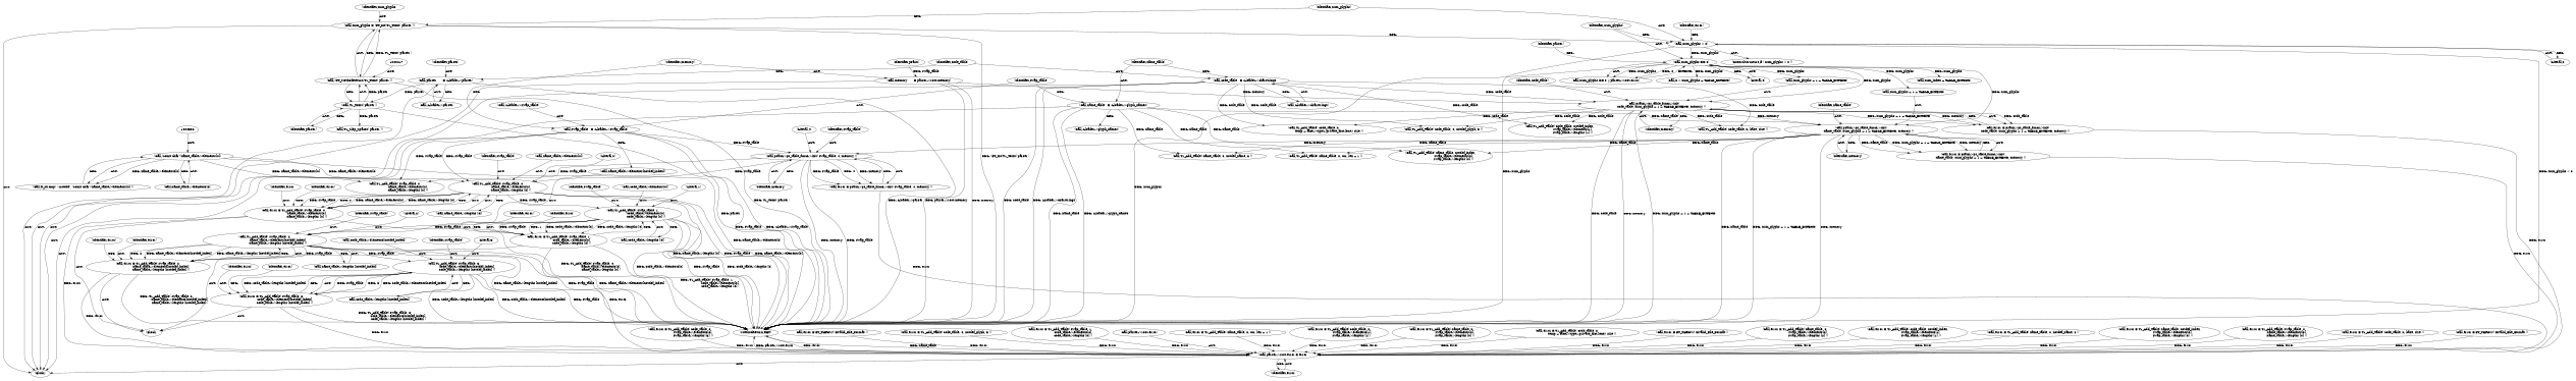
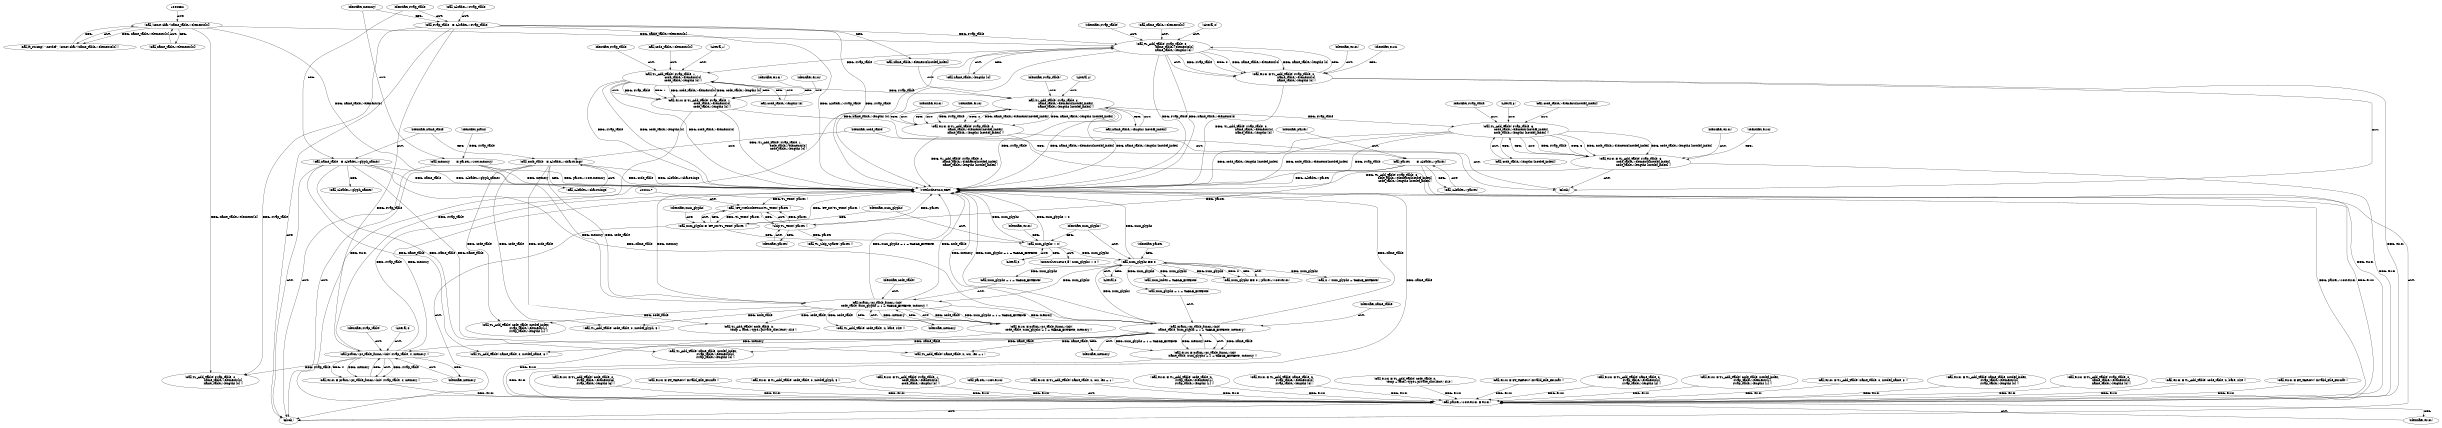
  digraph {
    n1 [label="(Call,T1_Add_Table( swap_table, 0,\n                            name_table->elements[0],\n                            name_table->lengths [0] ))"]
    n2 [label="(Call,error = T1_Add_Table( swap_table, 0,\n                            name_table->elements[0],\n                            name_table->lengths [0] ))"]
    n3 [label="(Call,T1_Add_Table( swap_table, 1,\n                            code_table->elements[0],\n                            code_table->lengths [0] ))"]
    n4 [label="(Call,name_table->lengths [0])"]
    n5 [label="(MethodReturn,RET)"]
    n6 [label="(Call,parser->root.error = error)"]
    n7 [label="(Block,)"]
    n8 [label="(Call,error = T1_Add_Table( swap_table, 1,\n                            code_table->elements[0],\n                            code_table->lengths [0] ))"]
    n9 [label="(Call,T1_Add_Table( swap_table, 2,\n                            name_table->elements[notdef_index],\n                            name_table->lengths [notdef_index] ))"]
    n10 [label="(Call,code_table->lengths [0])"]
    n11 [label="(Call,psaux->ps_table_funcs->init( swap_table, 4, memory ))"]
    n12 [label="(Identifier,memory)"]
    n13 [label="(Call,T1_Add_Table( swap_table, 0,\n                            name_table->elements[0],\n                            name_table->lengths [0] ))"]
    n14 [label="(Call,error = psaux->ps_table_funcs->init( swap_table, 4, memory ))"]
    n15 [label="(Call,swap_table   = &loader->swap_table)"]
    n16 [label="(Block,)"]
    n17 [label="(Call,name_table->elements[notdef_index])"]
    n18 [label="(Call,&loader->swap_table)"]
    n19 [label="(Call,psaux->ps_table_funcs->init(\n                name_table, num_glyphs + 1 + TABLE_EXTEND, memory ))"]
    n20 [label="(Call,T1_Add_Table( name_table, n, cur, len + 1 ))"]
    n21 [label="(Call,error = psaux->ps_table_funcs->init(\n                name_table, num_glyphs + 1 + TABLE_EXTEND, memory ))"]
    n22 [label="(Identifier,memory)"]
    n23 [label="(Call,T1_Add_Table( name_table, 0, notdef_name, 8 ))"]
    n24 [label="(Call,T1_Add_Table( name_table, notdef_index,\n                            swap_table->elements[0],\n                            swap_table->lengths [0] ))"]
    n25 [label="(Call,name_table   = &loader->glyph_names)"]
    n26 [label="(Call,&loader->glyph_names)"]
    n27 [label="(Call,num_glyphs == 0)"]
    n28 [label="(Call,psaux->ps_table_funcs->init(\n                code_table, num_glyphs + 1 + TABLE_EXTEND, memory ))"]
    n29 [label="(Call,num_glyphs + 1 + TABLE_EXTEND)"]
    n30 [label="(Call,num_index + TABLE_EXTEND)"]
    n31 [label="(Call,num_glyphs == 0 || parser->root.error)"]
    n32 [label="(Call,num_glyphs + 1 + TABLE_EXTEND)"]
    n33 [label="(Call,n < num_glyphs + TABLE_EXTEND)"]
    n34 [label="(Literal,0)"]
    n35 [label="(Call,T1_Add_Table( code_table, 0, notdef_glyph, 5 ))"]
    n36 [label="(Call,error = psaux->ps_table_funcs->init(\n                code_table, num_glyphs + 1 + TABLE_EXTEND, memory ))"]
    n37 [label="(Call,T1_Add_Table( code_table, n, base, size ))"]
    n38 [label="(Identifier,memory)"]
    n39 [label="(Call,T1_Add_Table( code_table, notdef_index,\n                            swap_table->elements[1],\n                            swap_table->lengths [1] ))"]
    n40 [label="(Call,T1_Add_Table( code_table, n,\n                                temp + face->type1.private_dict.lenIV, size ))"]
    n41 [label="(Call,num_glyphs < 0)"]
    n42 [label="(ControlStructure,if ( num_glyphs < 0 ))"]
    n43 [label="(Literal,0)"]
    n44 [label="(Call,num_glyphs = (FT_Int)T1_ToInt( parser ))"]
    n45 [label="(Call,(FT_MethodReturn)T1_ToInt( parser ))"]
-   n46 [label="(Call,T1_ToInt( parser ))"]
+   n46 [label="(Skip,T1_ToInt( parser ))"]
    n47 [label="(Identifier,parser)"]
    n48 [label="(Call,T1_Skip_Spaces( parser ))"]
    n49 [label="(Call,parser       = &loader->parser)"]
    n50 [label="(Call,&loader->parser)"]
    n51 [label="(Call,code_table   = &loader->charstrings)"]
    n52 [label="(Call,&loader->charstrings)"]
    n53 [label="(Call,memory       = parser->root.memory)"]
    n54 [label="(Call,(const char*)name_table->elements[0])"]
    n55 [label="(Call,name_table->elements[0])"]
    n56 [label="(Call,ft_strcmp( \".notdef\", (const char*)name_table->elements[0] ))"]
    n57 [label="(Identifier,error)"]
    n58 [label="(Call,error = T1_Add_Table( swap_table, 2,\n                            name_table->elements[notdef_index],\n                            name_table->lengths [notdef_index] ))"]
    n59 [label="(Call,T1_Add_Table( swap_table, 3,\n                            code_table->elements[notdef_index],\n                            code_table->lengths [notdef_index] ))"]
    n60 [label="(Call,name_table->lengths [notdef_index])"]
    n61 [label="(Call,error = T1_Add_Table( swap_table, 3,\n                            code_table->elements[notdef_index],\n                            code_table->lengths [notdef_index] ))"]
    n62 [label="(Call,code_table->lengths [notdef_index])"]
    n63 [label="(Call,error = T1_Add_Table( code_table, 0,\n                            swap_table->elements[3],\n                            swap_table->lengths [3] ))"]
    n64 [label="(Call,error = FT_THROW( Invalid_File_Format ))"]
    n65 [label="(Identifier,psaux)"]
    n66 [label="(Identifier,error)"]
    n67 [label="(Call,error = T1_Add_Table( code_table, 0, notdef_glyph, 5 ))"]
    n68 [label="(Identifier,swap_table)"]
    n69 [label="(Identifier,name_table)"]
    n70 [label="(Identifier,code_table)"]
    n71 [label="(Call,error = T1_Add_Table( swap_table, 1,\n                            code_table->elements[0],\n                            code_table->lengths [0] ))"]
    n72 [label="(Call,parser->root.error)"]
    n73 [label="(Call,error = T1_Add_Table( name_table, n, cur, len + 1 ))"]
    n74 [label="(Identifier,error)"]
    n75 [label="(Call,error = T1_Add_Table( code_table, n,\n                            swap_table->elements[1],\n                            swap_table->lengths [1] ))"]
    n76 [label="(Call,error = T1_Add_Table( name_table, n,\n                            swap_table->elements[0],\n                            swap_table->lengths [0] ))"]
    n77 [label="(Identifier,swap_table)"]
    n78 [label="(Identifier,swap_table)"]
    n79 [label="(Literal,2)"]
    n80 [label="(Identifier,num_glyphs)"]
    n81 [label="(Identifier,error)"]
    n82 [label="(Identifier,swap_table)"]
    n83 [label="(Identifier,swap_table)"]
    n84 [label="(Call,error = T1_Add_Table( code_table, n,\n                                temp + face->type1.private_dict.lenIV, size ))"]
    n85 [label="(Call,code_table->elements[0])"]
    n86 [label="(Identifier,error)"]
    n87 [label="(Identifier,num_glyphs)"]
    n88 [label="(Identifier,name_table)"]
    n89 [label="(Call,error = FT_THROW( Invalid_File_Format ))"]
    n90 [label="(Call,name_table->elements[0])"]
    n91 [label="(Identifier,code_table)"]
    n92 [label="(Call,error = T1_Add_Table( name_table, 0,\n                            swap_table->elements[2],\n                            swap_table->lengths [2] ))"]
    n93 [label="(Identifier,error)"]
    n94 [label="(Identifier,parser)"]
    n95 [label="(Call,error = T1_Add_Table( code_table, notdef_index,\n                            swap_table->elements[1],\n                            swap_table->lengths [1] ))"]
    n96 [label="(Call,error = T1_Add_Table( name_table, 0, notdef_name, 8 ))"]
    n97 [label="(Call,error = T1_Add_Table( name_table, notdef_index,\n                            swap_table->elements[0],\n                            swap_table->lengths [0] ))"]
    n98 [label="(Identifier,parser)"]
    n99 [label="(Identifier,error)"]
    n100 [label="(Call,error = T1_Add_Table( swap_table, 0,\n                            name_table->elements[0],\n                            name_table->lengths [0] ))"]
    n101 [label="(Literal,1)"]
    n102 [label="(Identifier,error)"]
    n103 [label="(Call,error = T1_Add_Table( code_table, n, base, size ))"]
    n104 [label="(Identifier,num_glyphs)"]
    n105 [label="(Literal,0)"]
    n106 [label="(Literal,3)"]
    n107 [label="(Call,code_table->elements[notdef_index])"]
    n108 [label="(Identifier,swap_table)"]
    n109 [label="(Identifier,error)"]
    n110 [label="(Literal,4)"]
    n111 [label="(Call,error = FT_THROW( Invalid_File_Format ))"]
    n112 [label="(Identifier,error)"]
    n113 [label="(Identifier,memory)"]
    1000217
    1000552
    n1 -> n2 [label="AST: "]
    n1 -> n2 [label="DDG: swap_table"]
    n1 -> n2 [label="DDG: 0"]
    n1 -> n2 [label="DDG: name_table->elements[0]"]
    n1 -> n2 [label="DDG: name_table->lengths [0]"]
    n1 -> n3 [label="DDG: swap_table"]
    n1 -> n4 [label="CFG: "]
    n1 -> n5 [label="DDG: name_table->lengths [0]"]
    n1 -> n5 [label="DDG: swap_table"]
    n1 -> n5 [label="DDG: name_table->elements[0]"]
    n2 -> n1 [label="CFG: "]
    n2 -> n5 [label="DDG: T1_Add_Table( swap_table, 0,\n                            name_table->elements[0],\n                            name_table->lengths [0] )"]
    n2 -> n6 [label="DDG: error"]
    n2 -> n7 [label="AST: "]
    n3 -> n5 [label="DDG: swap_table"]
    n3 -> n5 [label="DDG: code_table->lengths [0]"]
    n3 -> n5 [label="DDG: code_table->elements[0]"]
    n3 -> n8 [label="AST: "]
    n3 -> n8 [label="DDG: swap_table"]
    n3 -> n8 [label="DDG: 1"]
    n3 -> n8 [label="DDG: code_table->elements[0]"]
    n3 -> n8 [label="DDG: code_table->lengths [0]"]
    n3 -> n9 [label="DDG: swap_table"]
    n3 -> n10 [label="CFG: "]
    n4 -> n1 [label="AST: "]
    n5 -> n6 [label="DDG: name_table"]
    n6 -> n5 [label="DDG: parser->root.error"]
    n6 -> n5 [label="DDG: error"]
    n6 -> n16 [label="AST: "]
    n6 -> n57 [label="CFG: "]
    n8 -> n3 [label="CFG: "]
    n8 -> n5 [label="DDG: T1_Add_Table( swap_table, 1,\n                            code_table->elements[0],\n                            code_table->lengths [0] )"]
    n8 -> n6 [label="DDG: error"]
    n8 -> n7 [label="AST: "]
    n9 -> n5 [label="DDG: swap_table"]
    n9 -> n5 [label="DDG: name_table->elements[notdef_index]"]
    n9 -> n5 [label="DDG: name_table->lengths [notdef_index]"]
    n9 -> n58 [label="AST: "]
    n9 -> n58 [label="DDG: swap_table"]
    n9 -> n58 [label="DDG: 2"]
    n9 -> n58 [label="DDG: name_table->elements[notdef_index]"]
    n9 -> n58 [label="DDG: name_table->lengths [notdef_index]"]
    n9 -> n59 [label="DDG: swap_table"]
    n9 -> n60 [label="CFG: "]
    n10 -> n3 [label="AST: "]
    n11 -> n1 [label="DDG: swap_table"]
    n11 -> n5 [label="DDG: memory"]
    n11 -> n5 [label="DDG: swap_table"]
    n11 -> n12 [label="CFG: "]
    n11 -> n13 [label="DDG: swap_table"]
    n11 -> n14 [label="AST: "]
    n11 -> n14 [label="DDG: swap_table"]
    n11 -> n14 [label="DDG: 4"]
    n11 -> n14 [label="DDG: memory"]
    n12 -> n11 [label="AST: "]
    n14 -> n6 [label="DDG: error"]
    n14 -> n11 [label="CFG: "]
    n15 -> n1 [label="DDG: swap_table"]
    n15 -> n5 [label="DDG: swap_table"]
    n15 -> n5 [label="DDG: &loader->swap_table"]
    n15 -> n11 [label="DDG: swap_table"]
    n15 -> n13 [label="DDG: swap_table"]
    n15 -> n16 [label="AST: "]
    n15 -> n17 [label="CFG: "]
    n17 -> n9 [label="AST: "]
    n18 -> n15 [label="AST: "]
    n19 -> n5 [label="DDG: memory"]
    n19 -> n5 [label="DDG: name_table"]
    n19 -> n5 [label="DDG: num_glyphs + 1 + TABLE_EXTEND"]
    n19 -> n11 [label="DDG: memory"]
    n19 -> n20 [label="DDG: name_table"]
    n19 -> n21 [label="AST: "]
    n19 -> n21 [label="DDG: name_table"]
    n19 -> n21 [label="DDG: num_glyphs + 1 + TABLE_EXTEND"]
    n19 -> n21 [label="DDG: memory"]
    n19 -> n22 [label="CFG: "]
    n19 -> n23 [label="DDG: name_table"]
    n19 -> n24 [label="DDG: name_table"]
    n21 -> n6 [label="DDG: error"]
    n21 -> n19 [label="CFG: "]
    n22 -> n19 [label="AST: "]
    n25 -> n5 [label="DDG: name_table"]
    n25 -> n5 [label="DDG: &loader->glyph_names"]
    n25 -> n16 [label="AST: "]
    n25 -> n19 [label="DDG: name_table"]
    n25 -> n20 [label="DDG: name_table"]
    n25 -> n23 [label="DDG: name_table"]
    n25 -> n24 [label="DDG: name_table"]
    n25 -> n26 [label="CFG: "]
    n27 -> n5 [label="DDG: num_glyphs"]
    n27 -> n19 [label="DDG: num_glyphs"]
    n27 -> n28 [label="DDG: num_glyphs"]
    n27 -> n29 [label="DDG: num_glyphs"]
    n27 -> n30 [label="DDG: num_glyphs"]
    n27 -> n31 [label="AST: "]
    n27 -> n31 [label="DDG: num_glyphs"]
    n27 -> n31 [label="DDG: 0"]
    n27 -> n32 [label="DDG: num_glyphs"]
    n27 -> n33 [label="DDG: num_glyphs"]
    n27 -> n34 [label="CFG: "]
    n28 -> n5 [label="DDG: memory"]
    n28 -> n5 [label="DDG: num_glyphs + 1 + TABLE_EXTEND"]
    n28 -> n5 [label="DDG: code_table"]
    n28 -> n19 [label="DDG: memory"]
    n28 -> n35 [label="DDG: code_table"]
    n28 -> n36 [label="AST: "]
    n28 -> n36 [label="DDG: code_table"]
    n28 -> n36 [label="DDG: num_glyphs + 1 + TABLE_EXTEND"]
    n28 -> n36 [label="DDG: memory"]
    n28 -> n37 [label="DDG: code_table"]
    n28 -> n38 [label="CFG: "]
    n28 -> n39 [label="DDG: code_table"]
    n28 -> n40 [label="DDG: code_table"]
    n29 -> n28 [label="AST: "]
-   n31 -> n27 [label="EXTEND: "]
+   n31 -> n27 [label="CFG: "]
    n32 -> n19 [label="AST: "]
    n34 -> n27 [label="AST: "]
    n36 -> n6 [label="DDG: error"]
    n36 -> n28 [label="CFG: "]
    n38 -> n28 [label="AST: "]
    n41 -> n5 [label="DDG: num_glyphs < 0"]
    n41 -> n5 [label="DDG: num_glyphs"]
    n41 -> n27 [label="DDG: num_glyphs"]
    n41 -> n42 [label="AST: "]
    n41 -> n43 [label="CFG: "]
    n43 -> n41 [label="AST: "]
    n44 -> n5 [label="DDG: (FT_Int)T1_ToInt( parser )"]
    n44 -> n16 [label="AST: "]
    n44 -> n41 [label="CFG: "]
    n44 -> n45 [label="CFG: "]
-   n45 -> n5 [label="DDG: T1_ToInt( parser )"]
+   n5 -> n45 [label="DDG: T1_ToInt( parser )"]
    n45 -> n44 [label="AST: "]
    n45 -> n44 [label="DDG: T1_ToInt( parser )"]
    n45 -> n46 [label="CFG: "]
    n46 -> n5 [label="DDG: parser"]
    n46 -> n45 [label="AST: "]
    n46 -> n45 [label="DDG: parser"]
    n46 -> n47 [label="CFG: "]
    n46 -> n48 [label="DDG: parser"]
    n47 -> n46 [label="AST: "]
    n49 -> n5 [label="DDG: &loader->parser"]
    n49 -> n16 [label="AST: "]
    n49 -> n46 [label="DDG: parser"]
    n49 -> n50 [label="CFG: "]
    n50 -> n49 [label="AST: "]
    n51 -> n5 [label="DDG: code_table"]
    n51 -> n5 [label="DDG: &loader->charstrings"]
    n51 -> n16 [label="AST: "]
    n51 -> n28 [label="DDG: code_table"]
    n51 -> n35 [label="DDG: code_table"]
-   n51 -> n37 [label="DDG: code_table"]
    n51 -> n39 [label="DDG: code_table"]
    n51 -> n40 [label="DDG: code_table"]
    n51 -> n52 [label="CFG: "]
    n52 -> n51 [label="AST: "]
    n53 -> n5 [label="DDG: parser->root.memory"]
    n53 -> n5 [label="DDG: memory"]
    n53 -> n16 [label="AST: "]
    n53 -> n28 [label="DDG: memory"]
    n54 -> n1 [label="DDG: name_table->elements[0]"]
    n54 -> n5 [label="DDG: name_table->elements[0]"]
    n54 -> n13 [label="DDG: name_table->elements[0]"]
    n54 -> n55 [label="CFG: "]
    n54 -> n56 [label="AST: "]
    n54 -> n56 [label="DDG: name_table->elements[0]"]
    n55 -> n54 [label="AST: "]
    n56 -> n54 [label="CFG: "]
    n57 -> n6 [label="AST: "]
    n58 -> n5 [label="DDG: T1_Add_Table( swap_table, 2,\n                            name_table->elements[notdef_index],\n                            name_table->lengths [notdef_index] )"]
    n58 -> n6 [label="DDG: error"]
    n58 -> n7 [label="AST: "]
    n58 -> n9 [label="CFG: "]
    n59 -> n5 [label="DDG: code_table->lengths [notdef_index]"]
    n59 -> n5 [label="DDG: code_table->elements[notdef_index]"]
    n59 -> n5 [label="DDG: swap_table"]
    n59 -> n61 [label="AST: "]
    n59 -> n61 [label="DDG: swap_table"]
    n59 -> n61 [label="DDG: 3"]
    n59 -> n61 [label="DDG: code_table->elements[notdef_index]"]
    n59 -> n61 [label="DDG: code_table->lengths [notdef_index]"]
    n59 -> n62 [label="CFG: "]
    n60 -> n9 [label="AST: "]
    n61 -> n5 [label="DDG: T1_Add_Table( swap_table, 3,\n                            code_table->elements[notdef_index],\n                            code_table->lengths [notdef_index] )"]
    n61 -> n6 [label="DDG: error"]
    n61 -> n7 [label="AST: "]
    n61 -> n59 [label="CFG: "]
    n62 -> n59 [label="AST: "]
    n63 -> n6 [label="DDG: error"]
    n64 -> n6 [label="DDG: error"]
    n65 -> n53 [label="DDG: swap_table"]
    n66 -> n58 [label="CFG: "]
    n67 -> n6 [label="DDG: error"]
    n68 -> n3 [label="AST: "]
    n69 -> n19 [label="AST: "]
    n70 -> n28 [label="AST: "]
    n71 -> n6 [label="DDG: error"]
    n72 -> n6 [label="AST: "]
    n73 -> n6 [label="DDG: error"]
    n74 -> n41 [label="CFG: "]
    n75 -> n6 [label="DDG: error"]
    n76 -> n6 [label="DDG: error"]
    n77 -> n9 [label="AST: "]
    n78 -> n11 [label="AST: "]
    n79 -> n9 [label="AST: "]
    n80 -> n44 [label="AST: "]
    n81 -> n2 [label="AST: "]
    n82 -> n1 [label="AST: "]
    n83 -> n59 [label="AST: "]
    n84 -> n6 [label="DDG: error"]
    n85 -> n3 [label="AST: "]
    n86 -> n8 [label="CFG: "]
    n87 -> n41 [label="AST: "]
    n87 -> n44 [label="CFG: "]
    n88 -> n25 [label="AST: "]
    n88 -> n51 [label="CFG: "]
    n89 -> n6 [label="DDG: error"]
    n90 -> n1 [label="AST: "]
    n91 -> n49 [label="CFG: "]
    n91 -> n51 [label="AST: "]
    n92 -> n6 [label="DDG: error"]
    n93 -> n8 [label="AST: "]
    n94 -> n27 [label="CFG: "]
    n95 -> n6 [label="DDG: error"]
    n96 -> n6 [label="DDG: error"]
    n97 -> n6 [label="DDG: error"]
    n98 -> n49 [label="AST: "]
    n99 -> n61 [label="AST: "]
    n100 -> n6 [label="DDG: error"]
    n101 -> n3 [label="AST: "]
    n102 -> n2 [label="CFG: "]
    n103 -> n6 [label="DDG: error"]
    n104 -> n27 [label="AST: "]
    n104 -> n41 [label="CFG: "]
    n105 -> n1 [label="AST: "]
    n106 -> n59 [label="AST: "]
    n107 -> n59 [label="AST: "]
    n108 -> n15 [label="AST: "]
    n108 -> n25 [label="CFG: "]
    n109 -> n58 [label="AST: "]
    n110 -> n11 [label="AST: "]
    n111 -> n6 [label="DDG: error"]
    n112 -> n61 [label="CFG: "]
    n113 -> n15 [label="CFG: "]
    n113 -> n53 [label="AST: "]
    1000217 -> n45 [label="AST: "]
    1000552 -> n54 [label="AST: "]
  }
